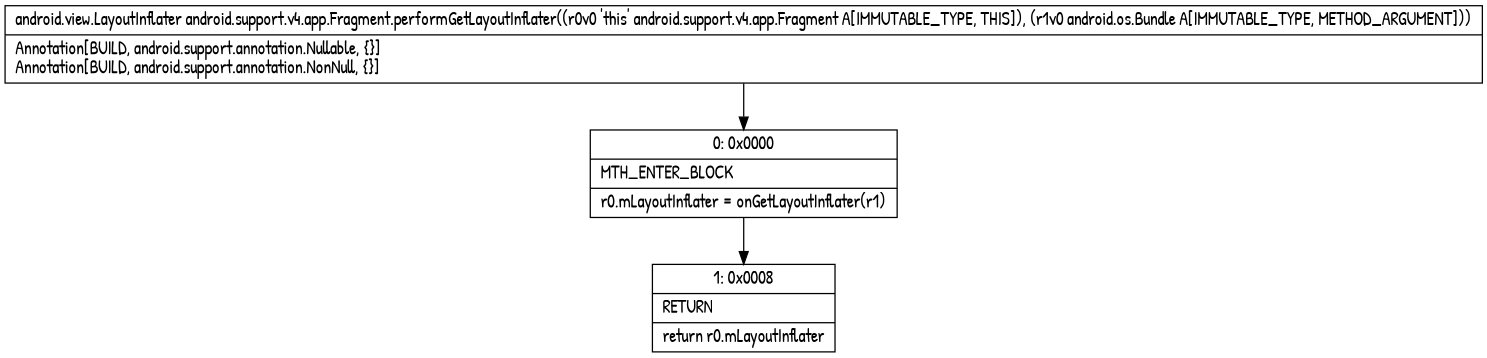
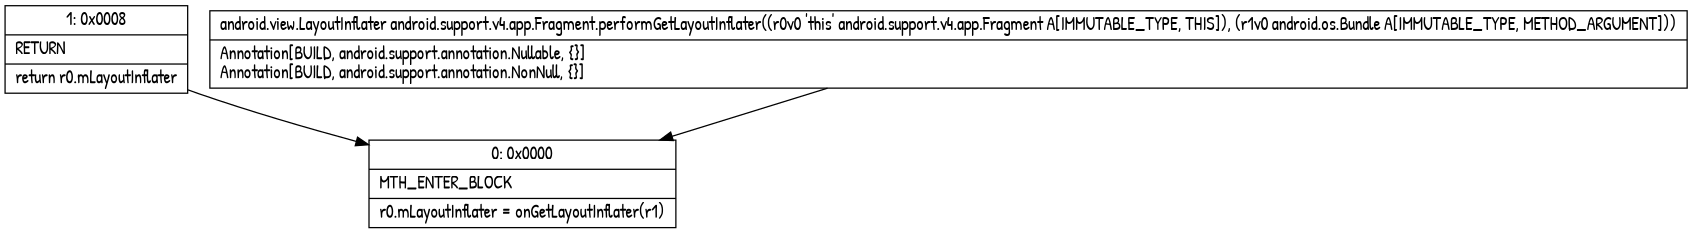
  digraph {
    fontname="Patrick Hand"
    node [shape=record fontname="Patrick Hand"]
    edge [fontname="Patrick Hand"]
    n1 [label="{0\:\ 0x0000|MTH_ENTER_BLOCK\l|r0.mLayoutInflater = onGetLayoutInflater(r1)\l}"]
    n2 [label="{1\:\ 0x0008|RETURN\l|return r0.mLayoutInflater\l}"]
    n3 [label="{android.view.LayoutInflater android.support.v4.app.Fragment.performGetLayoutInflater((r0v0 'this' android.support.v4.app.Fragment A[IMMUTABLE_TYPE, THIS]), (r1v0 android.os.Bundle A[IMMUTABLE_TYPE, METHOD_ARGUMENT]))  | Annotation[BUILD, android.support.annotation.Nullable, \{\}]\lAnnotation[BUILD, android.support.annotation.NonNull, \{\}]\l}"]
-   n1 -> n2
+   n2 -> n1
    n3 -> n1
  }
